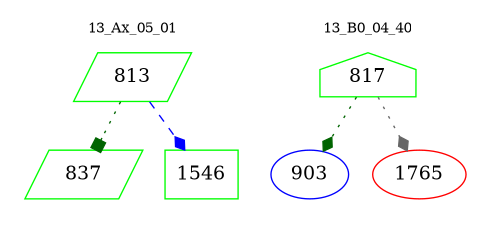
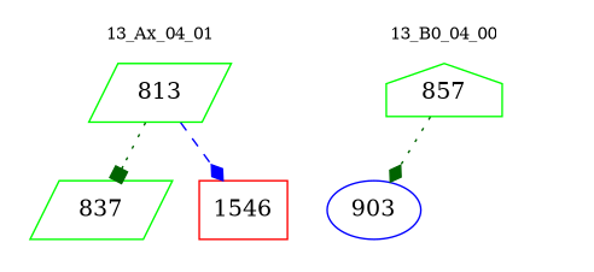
  digraph {
    node [color=green shape=parallelogram]
    edge [arrowhead=diamond color=darkgreen style=dotted]
    n1 [label=813]
    n2 [label=837]
-   n3 [label=1546 shape=box]
-   n4 [label=817 shape=house]
+   n3 [color=red label=1546 shape=box]
+   n4 [label=857 shape=house]
    n5 [color=blue label=903 shape=ellipse]
-   n6 [color=red label=1765 shape=ellipse]
    subgraph cluster_1 {
      color=white
      fontsize=10
-     label="13_Ax_05_01"
+     label="13_Ax_04_01"
      n1
      n2
      n3
    }
    subgraph cluster_2 {
      color=white
      fontsize=10
-     label="13_B0_04_40"
+     label="13_B0_04_00"
      n4
      n5
-     n6
    }
    n1 -> n2 [arrowhead=box]
    n1 -> n3 [color=blue style=dashed]
    n4 -> n5
-   n4 -> n6 [color=gray40]
  }
